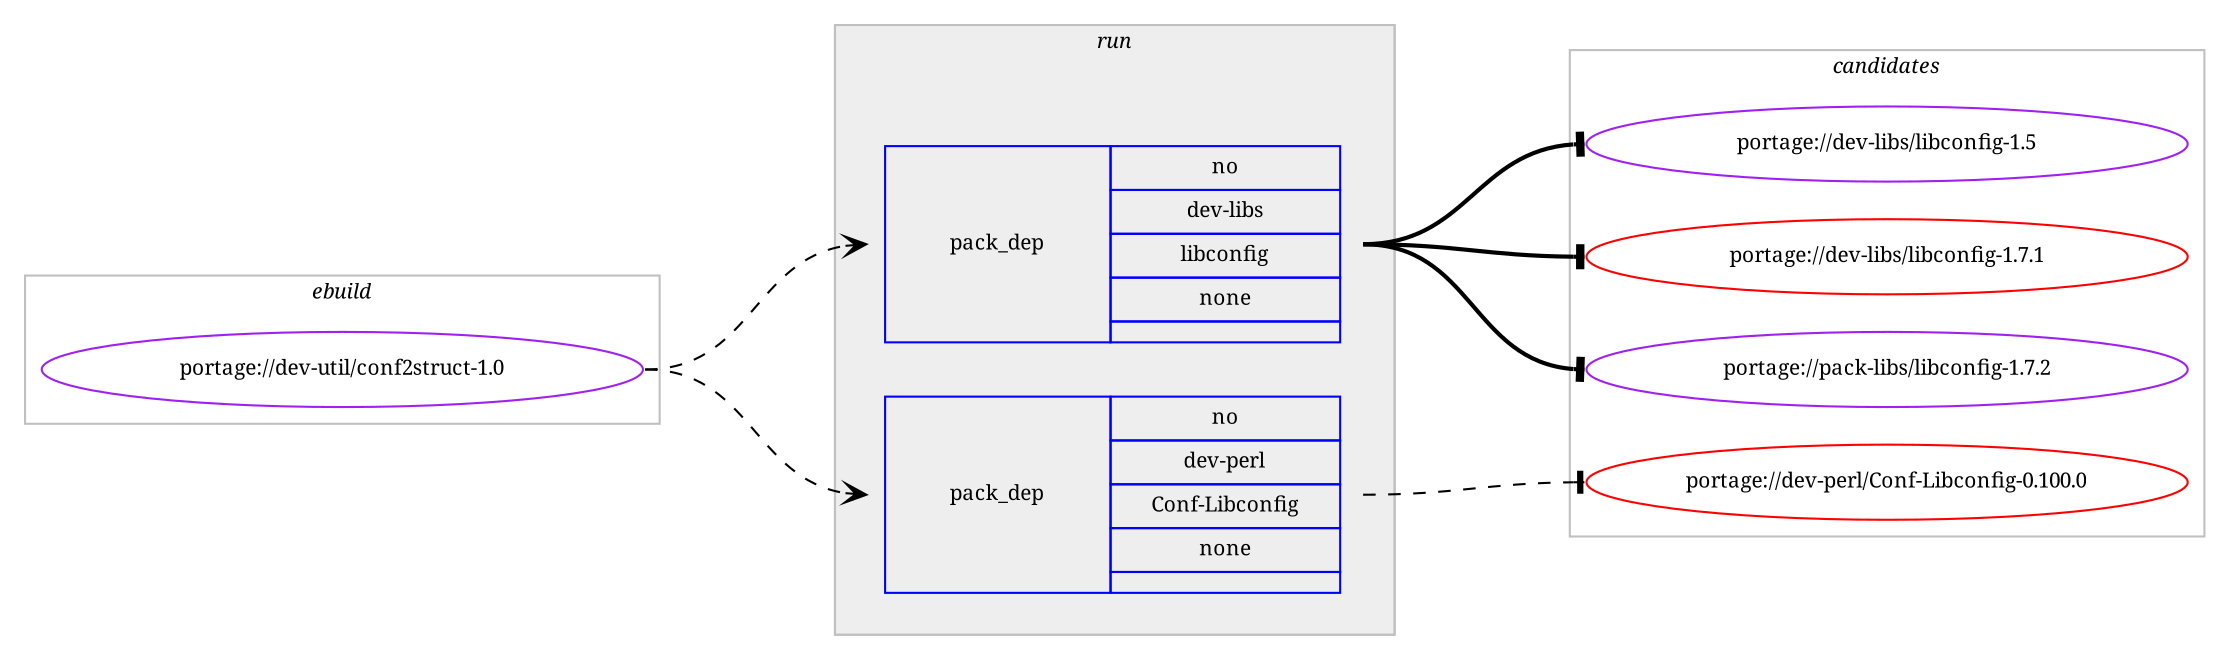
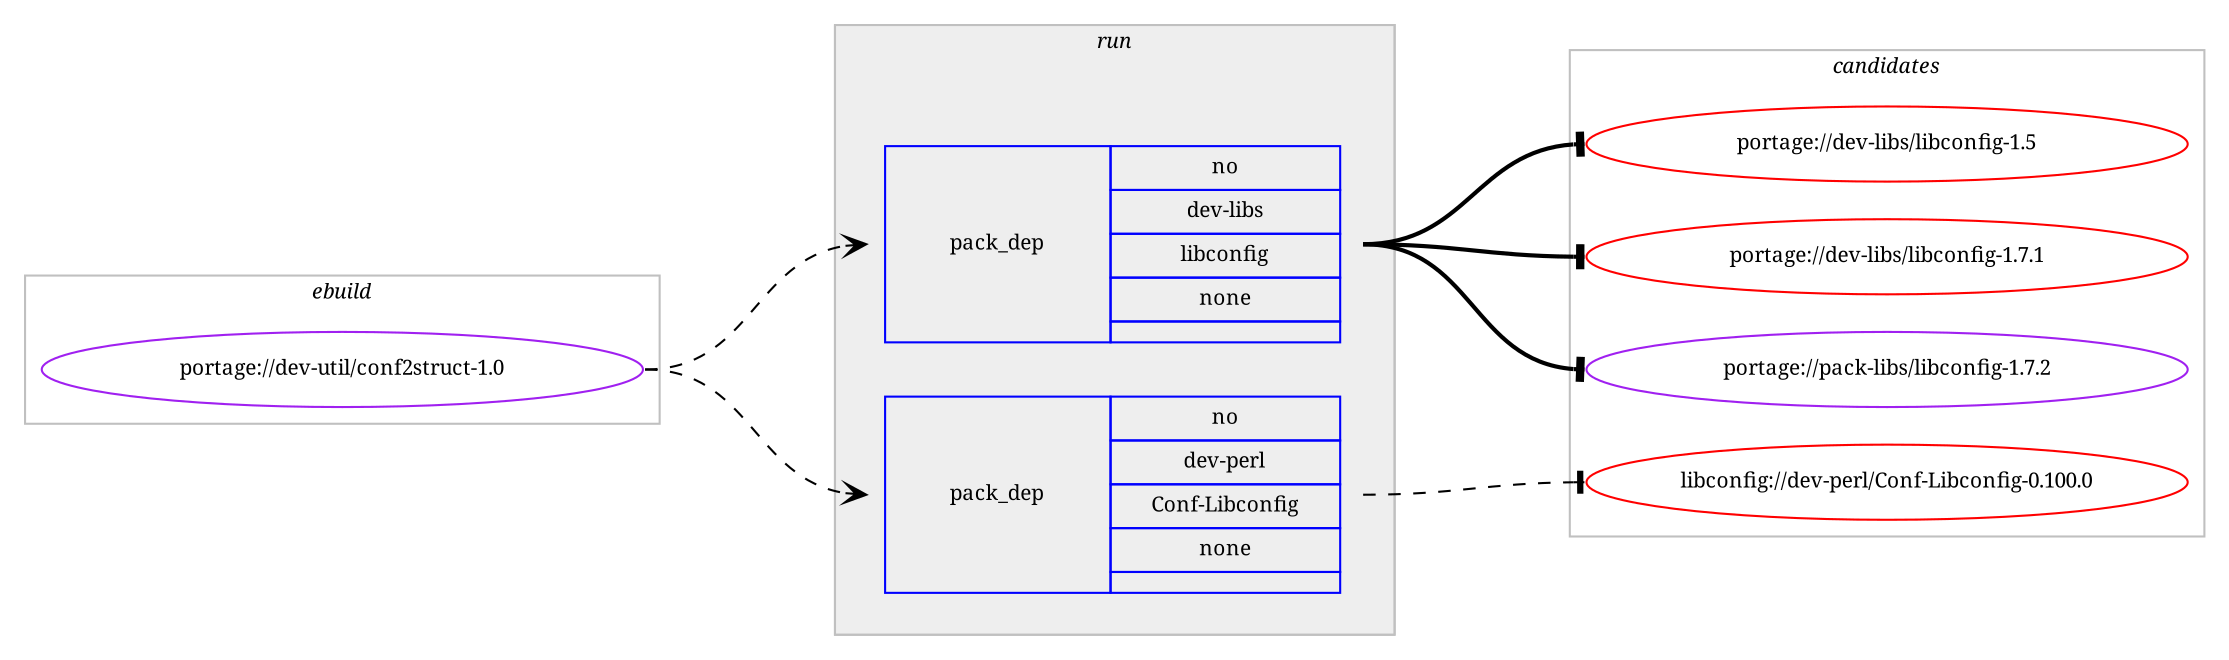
  digraph {
    compound=true
    concentrate=true
    fontname="Noto Serif"
    fontsize=10
    newrank=true
    rankdir=LR
    ranksep=1.5
    node [color=red fontname="Noto Serif" fontsize=10]
    edge [arrowhead=tee fontname="Noto Serif" headport=w style=dashed tailport=e weight=100]
    n1 [color=purple label="portage://dev-util/conf2struct-1.0" width=4]
    n2 [color=blue label=<<TABLE BORDER="0" CELLBORDER="1" CELLSPACING="0" CELLPADDING="4" WIDTH="220"><TR><TD ROWSPAN="6" CELLPADDING="30">pack_dep</TD></TR><TR><TD WIDTH="110">no</TD></TR><TR><TD>dev-libs</TD></TR><TR><TD>libconfig</TD></TR><TR><TD>none</TD></TR><TR><TD></TD></TR></TABLE>> shape=none]
    n3 [color=blue label=<<TABLE BORDER="0" CELLBORDER="1" CELLSPACING="0" CELLPADDING="4" WIDTH="220"><TR><TD ROWSPAN="6" CELLPADDING="30">pack_dep</TD></TR><TR><TD WIDTH="110">no</TD></TR><TR><TD>dev-perl</TD></TR><TR><TD>Conf-Libconfig</TD></TR><TR><TD>none</TD></TR><TR><TD></TD></TR></TABLE>> shape=none]
-   n4 [color=purple label="portage://dev-libs/libconfig-1.5" width=4]
+   n4 [label="portage://dev-libs/libconfig-1.5" width=4]
    n5 [label="portage://dev-libs/libconfig-1.7.1" width=4]
    n6 [color=purple label="portage://pack-libs/libconfig-1.7.2" width=4]
-   n7 [label="portage://dev-perl/Conf-Libconfig-0.100.0" width=4]
+   n7 [label="libconfig://dev-perl/Conf-Libconfig-0.100.0" width=4]
    subgraph cluster_1 {
      color=gray
      label=<<i>ebuild</i>>
      rank=same
      n1
    }
    subgraph cluster_2 {
      color=gray
      label=<<i>dependencies</i>>
      subgraph cluster_3 {
        color=gray
        fillcolor="#eeeeee"
        label=<<i>compile</i>>
        style=filled
      }
      subgraph cluster_4 {
        color=gray
        fillcolor="#eeeeee"
        label=<<i>compile and run</i>>
        style=filled
        subgraph sub_5 {
          color=gray
          fillcolor="#eeeeee"
          label=<<i>compile and run</i>>
          style=filled
          n2
        }
        subgraph sub_6 {
          color=gray
          fillcolor="#eeeeee"
          label=<<i>compile and run</i>>
          style=filled
          n3
        }
      }
      subgraph cluster_7 {
        color=gray
        fillcolor="#eeeeee"
        label=<<i>run</i>>
        style=filled
      }
    }
    subgraph cluster_8 {
      color=gray
      label=<<i>candidates</i>>
      rank=same
      subgraph sub_9 {
        color=black
        label=<<i>candidates</i>>
        nodesep=1
        rank=same
        n4
        n5
        n6
      }
      subgraph sub_10 {
        color=black
        label=<<i>candidates</i>>
        nodesep=1
        rank=same
        n7
      }
    }
    n1 -> n2 [arrowhead=vee weight=20]
    n1 -> n3 [arrowhead=vee weight=20]
    n2 -> n4 [style=bold]
    n2 -> n5 [style=bold]
    n2 -> n6 [style=bold]
    n3 -> n7
  }
